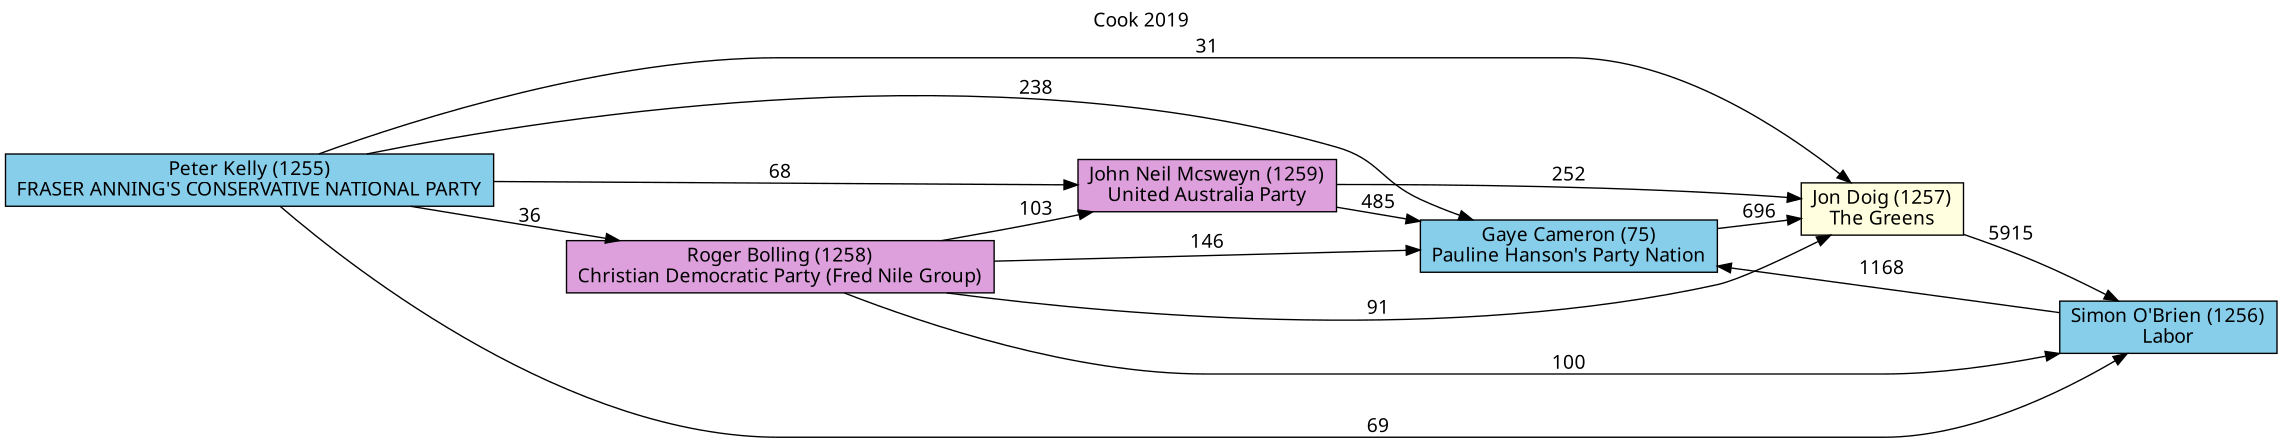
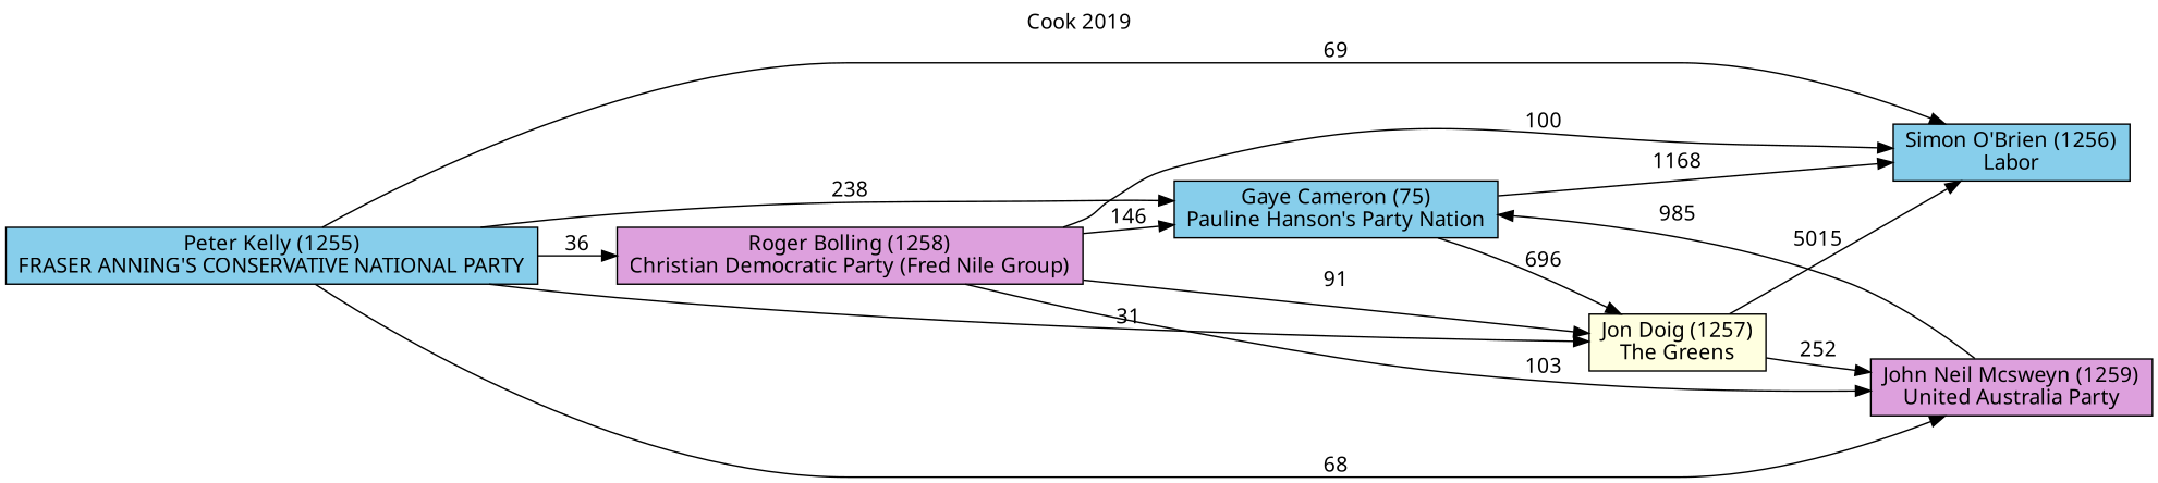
  digraph {
    fontname="Noto Sans"
    label="Cook 2019"
    labelloc=t
    mclimit=10
    rankdir=LR
    node [fillcolor=skyblue fontname="Noto Sans" shape=box style=filled]
    edge [fontname="Noto Sans"]
    n1 [label="Gaye Cameron (75)\nPauline Hanson's Party Nation"]
    n2 [fillcolor=lightyellow label="Jon Doig (1257)\nThe Greens"]
    n3 [label="Simon O'Brien (1256)\nLabor"]
    n4 [fillcolor=plum label="John Neil Mcsweyn (1259)\nUnited Australia Party"]
    n5 [label="Peter Kelly (1255)\nFRASER ANNING'S CONSERVATIVE NATIONAL PARTY"]
    n6 [fillcolor=plum label="Roger Bolling (1258)\nChristian Democratic Party (Fred Nile Group)"]
    n1 -> n2 [label=696]
-   n3 -> n1 [label=1168]
-   n2 -> n3 [label=5915]
-   n4 -> n1 [label=485]
-   n4 -> n2 [label=252]
+   n1 -> n3 [label=1168]
+   n2 -> n3 [label=5015]
+   n4 -> n1 [label=985]
+   n2 -> n4 [label=252]
    n5 -> n1 [label=238]
    n5 -> n2 [label=31]
    n5 -> n3 [label=69]
    n5 -> n4 [label=68]
    n5 -> n6 [label=36]
    n6 -> n1 [label=146]
    n6 -> n2 [label=91]
    n6 -> n3 [label=100]
    n6 -> n4 [label=103]
  }
